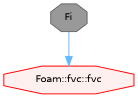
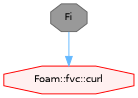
  digraph {
    rankdir=TB
    node [fontname=Helvetica fontsize=10 shape=octagon style=filled]
    n1 [color=gray40 fillcolor=grey60 fontcolor=black height=0.2 label=Fi width=0.4]
-   n2 [color=red fillcolor="#FFF0F0" height=0.2 label="Foam::fvc::fvc" width=0.4]
+   n2 [color=red fillcolor="#FFF0F0" height=0.2 label="Foam::fvc::curl" width=0.4]
    n1 -> n2 [color=steelblue1 fontname=Helvetica fontsize=10 labelfontname=Helvetica labelfontsize=10 style=solid]
  }
